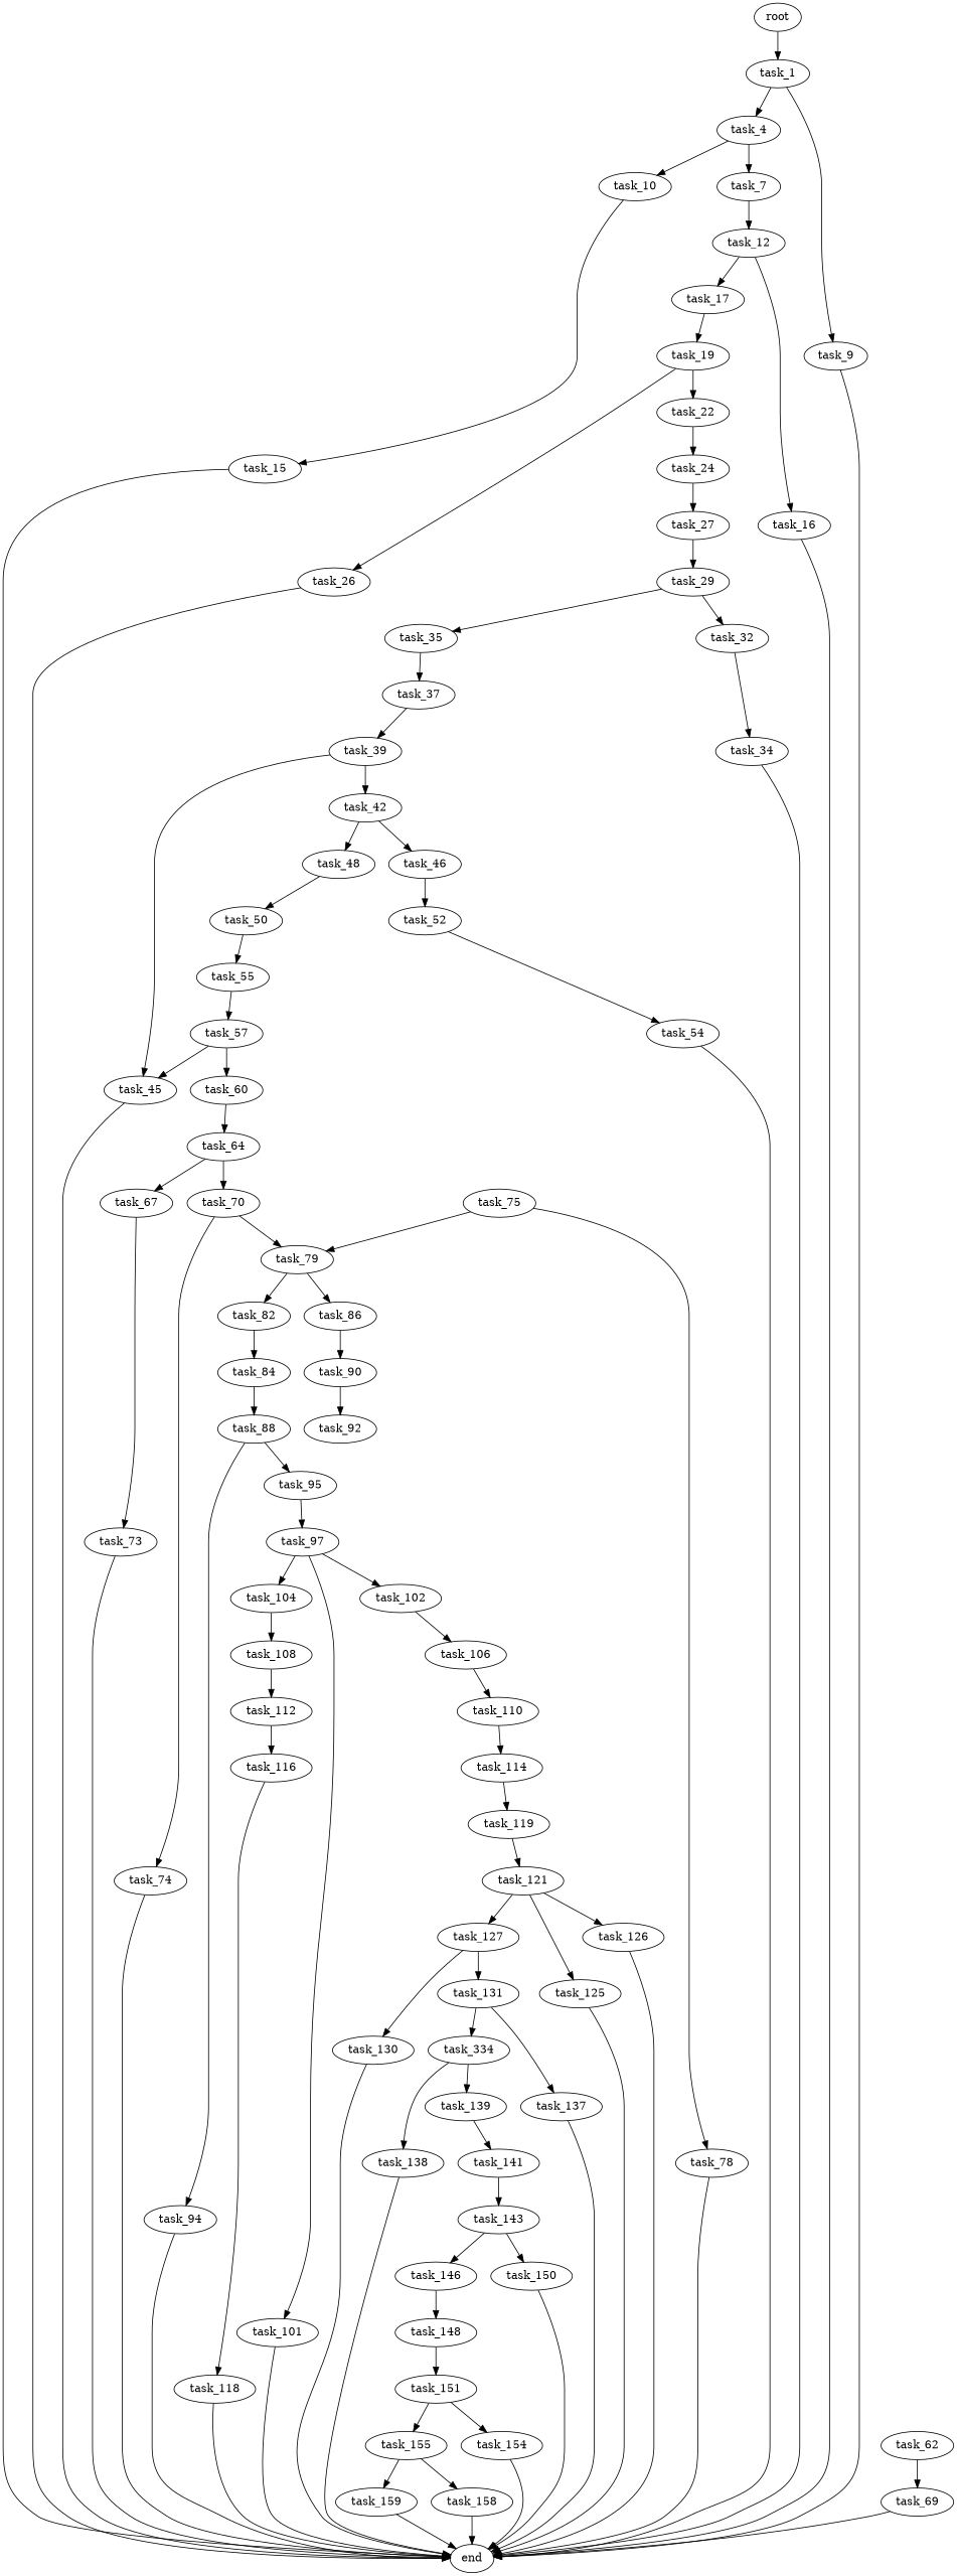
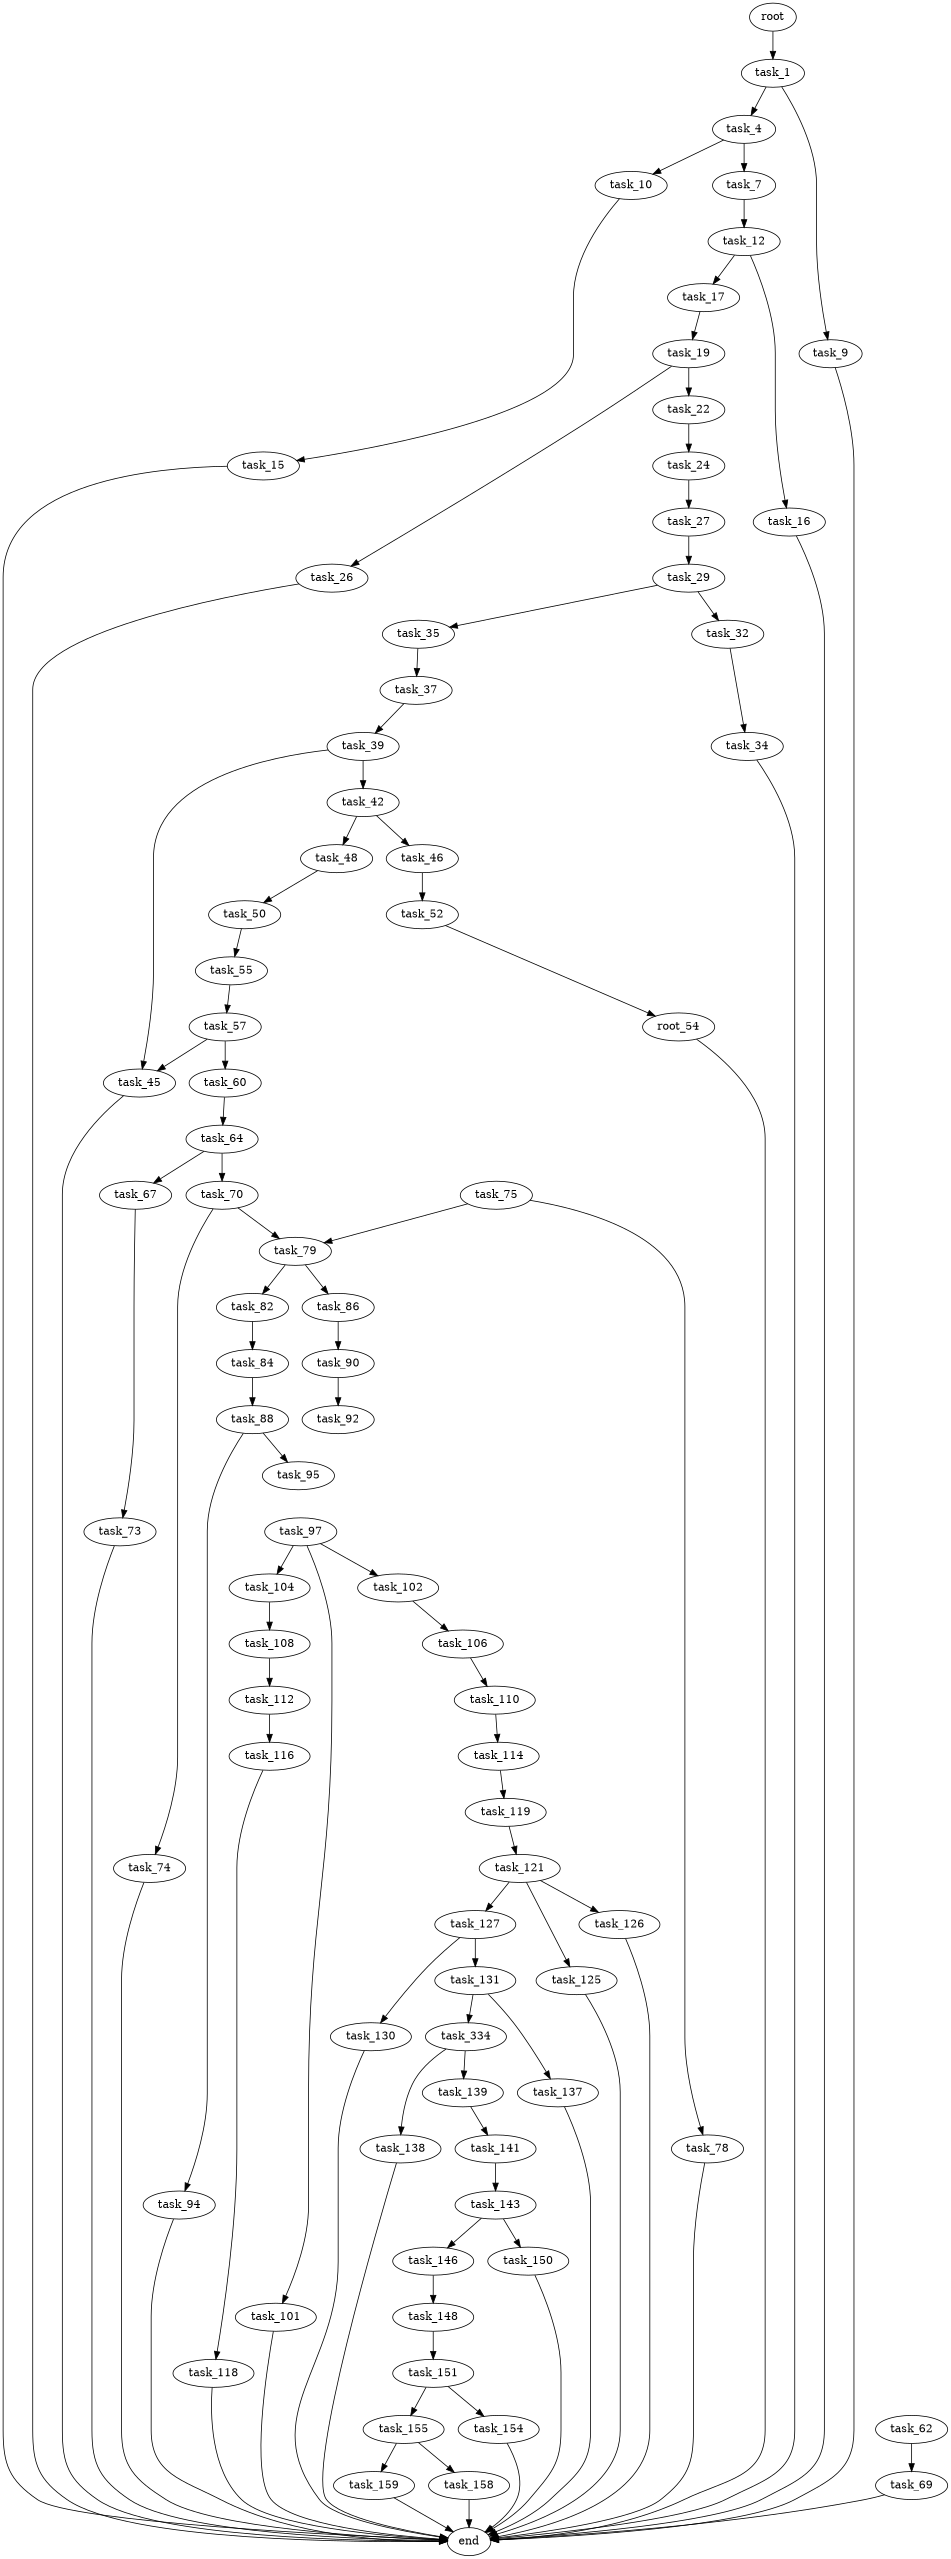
  digraph {
    root
    task_1
    task_4
    task_9
    task_7
    task_10
    end
    task_12
    task_15
    task_16
    task_17
    task_19
    task_22
    task_26
    task_24
    task_27
    task_29
    task_32
    task_35
    task_34
    task_37
    task_39
    task_42
    task_45
    task_46
    task_48
    task_52
    task_50
-   task_54
+   task_54 [label=root_54]
    task_55
    task_57
    task_60
    task_64
    task_62
    task_69
    task_67
    task_70
    task_73
    task_74
    task_79
    task_75
    task_78
    task_82
    task_86
    task_84
    task_90
    task_88
    task_94
    task_95
    task_92
    task_97
    task_101
    task_102
    task_104
    task_106
    task_108
    task_110
    task_112
    task_114
    task_116
    task_119
    task_118
    task_121
    task_125
    task_126
    task_127
    task_130
    task_131
    n69 [label=task_334]
    task_137
    task_138
    task_139
    task_141
    task_143
    task_146
    task_150
    task_148
    task_151
    task_154
    task_155
    task_158
    task_159
    root -> task_1
    task_1 -> task_4
    task_1 -> task_9
    task_4 -> task_7
    task_4 -> task_10
    task_9 -> end
    task_7 -> task_12
    task_10 -> task_15
    task_12 -> task_16
    task_12 -> task_17
    task_15 -> end
    task_16 -> end
    task_17 -> task_19
    task_19 -> task_22
    task_19 -> task_26
    task_22 -> task_24
    task_26 -> end
    task_24 -> task_27
    task_27 -> task_29
    task_29 -> task_32
    task_29 -> task_35
    task_32 -> task_34
    task_35 -> task_37
    task_34 -> end
    task_37 -> task_39
    task_39 -> task_42
    task_39 -> task_45
    task_42 -> task_46
    task_42 -> task_48
    task_45 -> end
    task_46 -> task_52
    task_48 -> task_50
    task_52 -> task_54
    task_50 -> task_55
    task_54 -> end
    task_55 -> task_57
    task_57 -> task_45
    task_57 -> task_60
    task_60 -> task_64
    task_64 -> task_67
    task_64 -> task_70
    task_62 -> task_69
    task_69 -> end
    task_67 -> task_73
    task_70 -> task_74
    task_70 -> task_79
    task_73 -> end
    task_74 -> end
    task_79 -> task_82
    task_79 -> task_86
    task_75 -> task_79
    task_75 -> task_78
    task_78 -> end
    task_82 -> task_84
    task_86 -> task_90
    task_84 -> task_88
    task_90 -> task_92
    task_88 -> task_94
    task_88 -> task_95
    task_94 -> end
-   task_95 -> task_97
    task_97 -> task_101
    task_97 -> task_102
    task_97 -> task_104
    task_101 -> end
    task_102 -> task_106
    task_104 -> task_108
    task_106 -> task_110
    task_108 -> task_112
    task_110 -> task_114
    task_112 -> task_116
    task_114 -> task_119
    task_116 -> task_118
    task_119 -> task_121
    task_118 -> end
    task_121 -> task_125
    task_121 -> task_126
    task_121 -> task_127
    task_125 -> end
    task_126 -> end
    task_127 -> task_130
    task_127 -> task_131
    task_130 -> end
    task_131 -> n69
    task_131 -> task_137
    n69 -> task_138
    n69 -> task_139
    task_137 -> end
    task_138 -> end
    task_139 -> task_141
    task_141 -> task_143
    task_143 -> task_146
    task_143 -> task_150
    task_146 -> task_148
    task_150 -> end
    task_148 -> task_151
    task_151 -> task_154
    task_151 -> task_155
    task_154 -> end
    task_155 -> task_158
    task_155 -> task_159
    task_158 -> end
    task_159 -> end
  }
